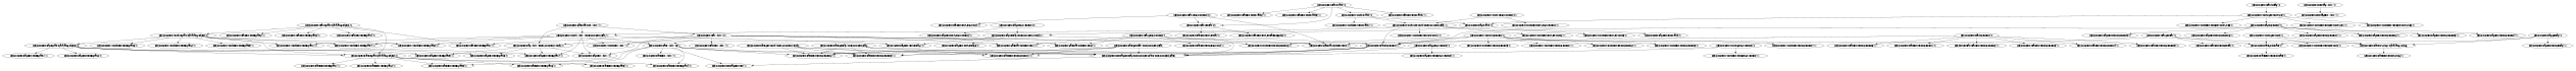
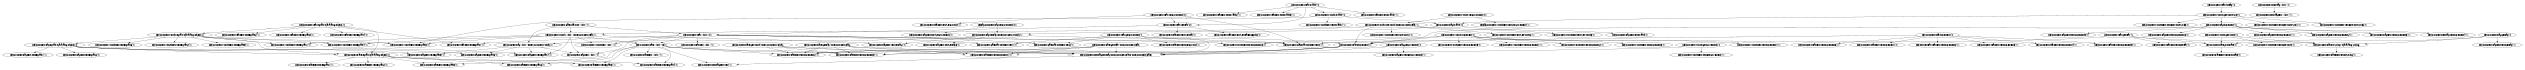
  digraph {
    "net.mooctest.CalendarUnit.<init>()V"
    "net.mooctest.Day.<init>(ILnet/mooctest/Month;)V"
    "net.mooctest.Month.<init>(ILnet/mooctest/Year;)V"
    "net.mooctest.Year.<init>(I)V"
    "net.mooctest.DayTest.<init>()V"
    "net.mooctest.DayTest.testEquals3()V"
    "net.mooctest.DayTest.testEquals4()V"
    "net.mooctest.DayTest.testEquals5()V"
    "net.mooctest.Date.<init>(III)V"
    "net.mooctest.DayTest.testSetDay1()V"
    "net.mooctest.MonthTest.<init>()V"
    "net.mooctest.MonthTest.testEquals1()V"
    "net.mooctest.MonthTest.testEquals3()V"
    "net.mooctest.MonthTest.testEquals4()V"
    "net.mooctest.CalendarUnitTest.test0()V"
    "net.mooctest.CalendarUnitTest.test1()V"
    "net.mooctest.CalendarUnitTest.test2()V"
    "net.mooctest.YearTest.<init>()V"
    "net.mooctest.YearTest.testEquals1()V"
    "net.mooctest.MonthTest.testIncrement6()V"
    "net.mooctest.DateTest.<init>()V"
    "net.mooctest.DateTest.testEquals3()V"
    "net.mooctest.DateTest.testEquals4()V"
    "net.mooctest.DateTest.testEquals5()V"
    "net.mooctest.DateTest.testEquals6()V"
    "net.mooctest.DateTest.testIncrement2()V"
    "net.mooctest.DateTest.testIncrement3()V"
    "net.mooctest.Nextday.nextDay(Lnet/mooctest/Date;)Lnet/mooctest/Date;"
    "net.mooctest.NextdayTest.test()V"
    "net.mooctest.Date.equals(Ljava/lang/Object;)Z"
    "net.mooctest.DateTest.testEquals1()V"
    "net.mooctest.DateTest.testEquals2()V"
    "net.mooctest.Date.getDay()Lnet/mooctest/Day;"
    "net.mooctest.DateTest.testIncrement1()V"
    "net.mooctest.Date.getMonth()Lnet/mooctest/Month;"
    "net.mooctest.Date.getYear()Lnet/mooctest/Year;"
    "net.mooctest.Date.increment()V"
    "net.mooctest.Date.printDate()V"
    "net.mooctest.DateTest.testPrintDate()V"
    "net.mooctest.Date.toString()Ljava/lang/String;"
    "net.mooctest.DateTest.testToString()V"
    "net.mooctest.Day.equals(Ljava/lang/Object;)Z"
    "net.mooctest.DayTest.testEquals1()V"
    "net.mooctest.DayTest.testEquals2()V"
    "net.mooctest.Day.getCurrentPos()I"
    "net.mooctest.DayTest.testGetCurrentPos()V"
    "net.mooctest.Day.getDay()I"
    "net.mooctest.DayTest.testGetDay()V"
    "net.mooctest.Day.increment()Z"
    "net.mooctest.DayTest.testIncrement1()V"
    "net.mooctest.DayTest.testIncrement2()V"
    "net.mooctest.DayTest.testIncrement3()V"
-   "net.mooctest.DayTest.testIncrement4()V"
+   "net.mooctest.DayTest.testIncrement4()V" [label="net.mooctest.Nextday.testIncrement4()V"]
    "net.mooctest.DayTest.testIncrement5()V"
    "net.mooctest.DayTest.testIncrement6()V"
    "net.mooctest.Day.isValid()Z"
    "net.mooctest.Day.setDay(ILnet/mooctest/Month;)V"
    "net.mooctest.DayTest.testIsValid()V"
    "net.mooctest.DayTest.testSetDay3()V"
-   "net.mooctest.Day.setCurrentPos(I)V"
+   "net.mooctest.Day.setCurrentPos(I)V" [label="setDay.mooctest.Day.setCurrentPos(I)V"]
    "net.mooctest.DayTest.testSetCurrentPos()V"
    "net.mooctest.Month.equals(Ljava/lang/Object;)Z"
    "net.mooctest.MonthTest.testEquals2()V"
    "net.mooctest.MonthTest.testEquals5()V"
    "net.mooctest.MonthTest.testEquals6()V"
    "net.mooctest.Month.getCurrentPos()I"
    "net.mooctest.MonthTest.testGetCurrentPos()V"
    "net.mooctest.Month.getMonth()I"
    "net.mooctest.MonthTest.testGetMonth()V"
    "net.mooctest.Month.getMonthSize()I"
    "net.mooctest.MonthTest.testGetMonthSize1()V"
    "net.mooctest.MonthTest.testGetMonthSize2()V"
    "net.mooctest.MonthTest.testGetMonthSize3()V"
    "net.mooctest.Month.increment()Z"
    "net.mooctest.MonthTest.testIncrement1()V"
    "net.mooctest.MonthTest.testIncrement2()V"
    "net.mooctest.MonthTest.testIncrement3()V"
    "net.mooctest.MonthTest.testIncrement4()V"
    "net.mooctest.MonthTest.testIncrement5()V"
    "net.mooctest.Month.isValid()Z"
    "net.mooctest.Month.setMonth(ILnet/mooctest/Year;)V"
    "net.mooctest.MonthTest.testIsValid1()V"
    "net.mooctest.MonthTest.testSetMonth1()V"
    "net.mooctest.MonthTest.testSetMonth2()V"
    "net.mooctest.MonthTest.testSetMonth3()V"
    "net.mooctest.Month.setCurrentPos(I)V"
-   "net.mooctest.MonthTest.testSetCurrentPos()V"
+   "net.mooctest.MonthTest.testSetCurrentPos()V" [label="setDay.mooctest.MonthTest.testSetCurrentPos()V"]
    "net.mooctest.Nextday.<init>()V"
    "net.mooctest.NextdayTest.<init>()V"
    "net.mooctest.Year.equals(Ljava/lang/Object;)Z"
    "net.mooctest.YearTest.testEquals2()V"
    "net.mooctest.YearTest.testEquals3()V"
    "net.mooctest.YearTest.testEquals4()V"
    "net.mooctest.Year.getCurrentPos()I"
    "net.mooctest.YearTest.testGetCurrent()V"
    "net.mooctest.Year.getYear()I"
    "net.mooctest.YearTest.testGetYear()V"
    "net.mooctest.Year.increment()Z"
    "net.mooctest.YearTest.testIncrement1()V"
    n100 [label="net.testSetYear.YearTest.testIncrement2()V"]
    "net.mooctest.YearTest.testIncrement3()V"
    "net.mooctest.YearTest.testIncrement4()V"
    "net.mooctest.YearTest.testIncrement5()V"
    "net.mooctest.YearTest.testIncrement6()V"
    "net.mooctest.Year.isLeap()Z"
    "net.mooctest.Year.isValid()Z"
    "net.mooctest.Year.setYear(I)V"
    "net.mooctest.YearTest.testIsValid1()V"
    "net.mooctest.YearTest.testIsValid2()V"
    "net.mooctest.YearTest.testIsValid3()V"
    "net.mooctest.YearTest.testSetYear()V"
    "net.mooctest.YearTest.testSetYearException()V"
    "net.mooctest.Year.setCurrentPos(I)V"
    "net.mooctest.YearTest.testSetCurrent()V"
    "net.mooctest.CalendarUnit.<init>()V" -> "net.mooctest.Day.<init>(ILnet/mooctest/Month;)V"
    "net.mooctest.CalendarUnit.<init>()V" -> "net.mooctest.Month.<init>(ILnet/mooctest/Year;)V"
    "net.mooctest.CalendarUnit.<init>()V" -> "net.mooctest.Year.<init>(I)V"
    "net.mooctest.Day.<init>(ILnet/mooctest/Month;)V" -> "net.mooctest.DayTest.<init>()V"
    "net.mooctest.Day.<init>(ILnet/mooctest/Month;)V" -> "net.mooctest.DayTest.testEquals3()V"
    "net.mooctest.Day.<init>(ILnet/mooctest/Month;)V" -> "net.mooctest.DayTest.testEquals4()V"
    "net.mooctest.Day.<init>(ILnet/mooctest/Month;)V" -> "net.mooctest.DayTest.testEquals5()V"
    "net.mooctest.Month.<init>(ILnet/mooctest/Year;)V" -> "net.mooctest.DayTest.<init>()V"
    "net.mooctest.Month.<init>(ILnet/mooctest/Year;)V" -> "net.mooctest.DayTest.testEquals4()V"
    "net.mooctest.Month.<init>(ILnet/mooctest/Year;)V" -> "net.mooctest.Date.<init>(III)V"
    "net.mooctest.Month.<init>(ILnet/mooctest/Year;)V" -> "net.mooctest.DayTest.testSetDay1()V"
    "net.mooctest.Month.<init>(ILnet/mooctest/Year;)V" -> "net.mooctest.MonthTest.<init>()V"
    "net.mooctest.Month.<init>(ILnet/mooctest/Year;)V" -> "net.mooctest.MonthTest.testEquals1()V"
    "net.mooctest.Month.<init>(ILnet/mooctest/Year;)V" -> "net.mooctest.MonthTest.testEquals3()V"
    "net.mooctest.Month.<init>(ILnet/mooctest/Year;)V" -> "net.mooctest.MonthTest.testEquals4()V"
    "net.mooctest.Year.<init>(I)V" -> "net.mooctest.DayTest.<init>()V"
    "net.mooctest.Year.<init>(I)V" -> "net.mooctest.Date.<init>(III)V"
    "net.mooctest.Year.<init>(I)V" -> "net.mooctest.MonthTest.<init>()V"
    "net.mooctest.Year.<init>(I)V" -> "net.mooctest.CalendarUnitTest.test0()V"
    "net.mooctest.Year.<init>(I)V" -> "net.mooctest.CalendarUnitTest.test1()V"
    "net.mooctest.Year.<init>(I)V" -> "net.mooctest.CalendarUnitTest.test2()V"
    "net.mooctest.Year.<init>(I)V" -> "net.mooctest.YearTest.<init>()V"
    "net.mooctest.Year.<init>(I)V" -> "net.mooctest.YearTest.testEquals1()V"
    "net.mooctest.Year.<init>(I)V" -> "net.mooctest.MonthTest.testIncrement6()V"
    "net.mooctest.Date.<init>(III)V" -> "net.mooctest.DateTest.<init>()V"
+   "net.mooctest.Date.<init>(III)V" -> "net.mooctest.DateTest.testEquals3()V"
    "net.mooctest.Date.<init>(III)V" -> "net.mooctest.DateTest.testEquals4()V"
    "net.mooctest.Date.<init>(III)V" -> "net.mooctest.DateTest.testEquals5()V"
    "net.mooctest.Date.<init>(III)V" -> "net.mooctest.DateTest.testEquals6()V"
    "net.mooctest.Date.<init>(III)V" -> "net.mooctest.DateTest.testIncrement2()V"
    "net.mooctest.Date.<init>(III)V" -> "net.mooctest.DateTest.testIncrement3()V"
    "net.mooctest.Date.<init>(III)V" -> "net.mooctest.Nextday.nextDay(Lnet/mooctest/Date;)Lnet/mooctest/Date;"
    "net.mooctest.Date.<init>(III)V" -> "net.mooctest.NextdayTest.test()V"
    "net.mooctest.Nextday.nextDay(Lnet/mooctest/Date;)Lnet/mooctest/Date;" -> "net.mooctest.NextdayTest.test()V"
    "net.mooctest.Date.equals(Ljava/lang/Object;)Z" -> "net.mooctest.DateTest.testEquals3()V"
    "net.mooctest.Date.equals(Ljava/lang/Object;)Z" -> "net.mooctest.DateTest.testEquals4()V"
    "net.mooctest.Date.equals(Ljava/lang/Object;)Z" -> "net.mooctest.DateTest.testEquals5()V"
    "net.mooctest.Date.equals(Ljava/lang/Object;)Z" -> "net.mooctest.DateTest.testEquals6()V"
    "net.mooctest.Date.equals(Ljava/lang/Object;)Z" -> "net.mooctest.DateTest.testEquals1()V"
    "net.mooctest.Date.equals(Ljava/lang/Object;)Z" -> "net.mooctest.DateTest.testEquals2()V"
    "net.mooctest.Date.getDay()Lnet/mooctest/Day;" -> "net.mooctest.DateTest.testIncrement2()V"
    "net.mooctest.Date.getDay()Lnet/mooctest/Day;" -> "net.mooctest.DateTest.testIncrement3()V"
    "net.mooctest.Date.getDay()Lnet/mooctest/Day;" -> "net.mooctest.Nextday.nextDay(Lnet/mooctest/Date;)Lnet/mooctest/Date;"
    "net.mooctest.Date.getDay()Lnet/mooctest/Day;" -> "net.mooctest.DateTest.testIncrement1()V"
    "net.mooctest.Date.getMonth()Lnet/mooctest/Month;" -> "net.mooctest.DateTest.testIncrement2()V"
    "net.mooctest.Date.getMonth()Lnet/mooctest/Month;" -> "net.mooctest.DateTest.testIncrement3()V"
    "net.mooctest.Date.getMonth()Lnet/mooctest/Month;" -> "net.mooctest.Nextday.nextDay(Lnet/mooctest/Date;)Lnet/mooctest/Date;"
    "net.mooctest.Date.getMonth()Lnet/mooctest/Month;" -> "net.mooctest.DateTest.testIncrement1()V"
    "net.mooctest.Date.getYear()Lnet/mooctest/Year;" -> "net.mooctest.DateTest.testIncrement2()V"
    "net.mooctest.Date.getYear()Lnet/mooctest/Year;" -> "net.mooctest.DateTest.testIncrement3()V"
    "net.mooctest.Date.getYear()Lnet/mooctest/Year;" -> "net.mooctest.Nextday.nextDay(Lnet/mooctest/Date;)Lnet/mooctest/Date;"
    "net.mooctest.Date.getYear()Lnet/mooctest/Year;" -> "net.mooctest.DateTest.testIncrement1()V"
    "net.mooctest.Date.increment()V" -> "net.mooctest.DateTest.testIncrement2()V"
    "net.mooctest.Date.increment()V" -> "net.mooctest.DateTest.testIncrement3()V"
    "net.mooctest.Date.increment()V" -> "net.mooctest.Nextday.nextDay(Lnet/mooctest/Date;)Lnet/mooctest/Date;"
    "net.mooctest.Date.increment()V" -> "net.mooctest.DateTest.testIncrement1()V"
    "net.mooctest.Date.printDate()V" -> "net.mooctest.DateTest.testPrintDate()V"
    "net.mooctest.Date.toString()Ljava/lang/String;" -> "net.mooctest.DateTest.testToString()V"
    "net.mooctest.Day.equals(Ljava/lang/Object;)Z" -> "net.mooctest.DayTest.testEquals3()V"
    "net.mooctest.Day.equals(Ljava/lang/Object;)Z" -> "net.mooctest.DayTest.testEquals4()V"
    "net.mooctest.Day.equals(Ljava/lang/Object;)Z" -> "net.mooctest.DayTest.testEquals5()V"
    "net.mooctest.Day.equals(Ljava/lang/Object;)Z" -> "net.mooctest.Date.equals(Ljava/lang/Object;)Z"
    "net.mooctest.Day.equals(Ljava/lang/Object;)Z" -> "net.mooctest.DayTest.testEquals1()V"
    "net.mooctest.Day.equals(Ljava/lang/Object;)Z" -> "net.mooctest.DayTest.testEquals2()V"
    "net.mooctest.Day.getCurrentPos()I" -> "net.mooctest.Nextday.nextDay(Lnet/mooctest/Date;)Lnet/mooctest/Date;"
    "net.mooctest.Day.getCurrentPos()I" -> "net.mooctest.DayTest.testGetCurrentPos()V"
    "net.mooctest.Day.getDay()I" -> "net.mooctest.Date.printDate()V"
    "net.mooctest.Day.getDay()I" -> "net.mooctest.Date.toString()Ljava/lang/String;"
    "net.mooctest.Day.getDay()I" -> "net.mooctest.DayTest.testGetDay()V"
    "net.mooctest.Day.increment()Z" -> "net.mooctest.Date.increment()V"
    "net.mooctest.Day.increment()Z" -> "net.mooctest.DayTest.testIncrement1()V"
    "net.mooctest.Day.increment()Z" -> "net.mooctest.DayTest.testIncrement2()V"
    "net.mooctest.Day.increment()Z" -> "net.mooctest.DayTest.testIncrement3()V"
    "net.mooctest.Day.increment()Z" -> "net.mooctest.DayTest.testIncrement4()V"
    "net.mooctest.Day.increment()Z" -> "net.mooctest.DayTest.testIncrement5()V"
    "net.mooctest.Day.increment()Z" -> "net.mooctest.DayTest.testIncrement6()V"
    "net.mooctest.Day.isValid()Z" -> "net.mooctest.Day.setDay(ILnet/mooctest/Month;)V"
    "net.mooctest.Day.isValid()Z" -> "net.mooctest.DayTest.testIsValid()V"
    "net.mooctest.Day.setDay(ILnet/mooctest/Month;)V" -> "net.mooctest.Day.<init>(ILnet/mooctest/Month;)V"
    "net.mooctest.Day.setDay(ILnet/mooctest/Month;)V" -> "net.mooctest.DayTest.testSetDay1()V"
    "net.mooctest.Day.setDay(ILnet/mooctest/Month;)V" -> "net.mooctest.Date.increment()V"
    "net.mooctest.Day.setDay(ILnet/mooctest/Month;)V" -> "net.mooctest.DayTest.testSetDay3()V"
    "net.mooctest.Day.setCurrentPos(I)V" -> "net.mooctest.Day.setDay(ILnet/mooctest/Month;)V"
    "net.mooctest.Day.setCurrentPos(I)V" -> "net.mooctest.DayTest.testSetCurrentPos()V"
    "net.mooctest.Month.equals(Ljava/lang/Object;)Z" -> "net.mooctest.MonthTest.testEquals1()V"
    "net.mooctest.Month.equals(Ljava/lang/Object;)Z" -> "net.mooctest.MonthTest.testEquals3()V"
    "net.mooctest.Month.equals(Ljava/lang/Object;)Z" -> "net.mooctest.MonthTest.testEquals4()V"
    "net.mooctest.Month.equals(Ljava/lang/Object;)Z" -> "net.mooctest.Date.equals(Ljava/lang/Object;)Z"
    "net.mooctest.Month.equals(Ljava/lang/Object;)Z" -> "net.mooctest.Day.equals(Ljava/lang/Object;)Z"
    "net.mooctest.Month.equals(Ljava/lang/Object;)Z" -> "net.mooctest.MonthTest.testEquals2()V"
    "net.mooctest.Month.equals(Ljava/lang/Object;)Z" -> "net.mooctest.MonthTest.testEquals5()V"
    "net.mooctest.Month.equals(Ljava/lang/Object;)Z" -> "net.mooctest.MonthTest.testEquals6()V"
    "net.mooctest.Month.getCurrentPos()I" -> "net.mooctest.Nextday.nextDay(Lnet/mooctest/Date;)Lnet/mooctest/Date;"
    "net.mooctest.Month.getCurrentPos()I" -> "net.mooctest.MonthTest.testGetCurrentPos()V"
    "net.mooctest.Month.getMonth()I" -> "net.mooctest.Date.printDate()V"
    "net.mooctest.Month.getMonth()I" -> "net.mooctest.Date.toString()Ljava/lang/String;"
    "net.mooctest.Month.getMonth()I" -> "net.mooctest.MonthTest.testGetMonth()V"
    "net.mooctest.Month.getMonthSize()I" -> "net.mooctest.Day.increment()Z"
    "net.mooctest.Month.getMonthSize()I" -> "net.mooctest.Day.isValid()Z"
    "net.mooctest.Month.getMonthSize()I" -> "net.mooctest.MonthTest.testGetMonthSize1()V"
    "net.mooctest.Month.getMonthSize()I" -> "net.mooctest.MonthTest.testGetMonthSize2()V"
    "net.mooctest.Month.getMonthSize()I" -> "net.mooctest.MonthTest.testGetMonthSize3()V"
    "net.mooctest.Month.increment()Z" -> "net.mooctest.MonthTest.testIncrement6()V"
    "net.mooctest.Month.increment()Z" -> "net.mooctest.Date.increment()V"
    "net.mooctest.Month.increment()Z" -> "net.mooctest.MonthTest.testIncrement1()V"
    "net.mooctest.Month.increment()Z" -> "net.mooctest.MonthTest.testIncrement2()V"
    "net.mooctest.Month.increment()Z" -> "net.mooctest.MonthTest.testIncrement3()V"
    "net.mooctest.Month.increment()Z" -> "net.mooctest.MonthTest.testIncrement4()V"
    "net.mooctest.Month.increment()Z" -> "net.mooctest.MonthTest.testIncrement5()V"
    "net.mooctest.Month.isValid()Z" -> "net.mooctest.Day.isValid()Z"
-   "net.mooctest.Month.isValid()Z" -> "net.mooctest.Month.setMonth(ILnet/mooctest/Year;)V"
+   "net.mooctest.Month.isValid()Z" -> "net.mooctest.MonthTest.testEquals3()V"
    "net.mooctest.Month.isValid()Z" -> "net.mooctest.MonthTest.testIsValid1()V"
    "net.mooctest.Month.setMonth(ILnet/mooctest/Year;)V" -> "net.mooctest.Month.<init>(ILnet/mooctest/Year;)V"
    "net.mooctest.Month.setMonth(ILnet/mooctest/Year;)V" -> "net.mooctest.Date.increment()V"
    "net.mooctest.Month.setMonth(ILnet/mooctest/Year;)V" -> "net.mooctest.MonthTest.testSetMonth1()V"
    "net.mooctest.Month.setMonth(ILnet/mooctest/Year;)V" -> "net.mooctest.MonthTest.testSetMonth2()V"
    "net.mooctest.Month.setMonth(ILnet/mooctest/Year;)V" -> "net.mooctest.MonthTest.testSetMonth3()V"
    "net.mooctest.Month.setCurrentPos(I)V" -> "net.mooctest.Month.setMonth(ILnet/mooctest/Year;)V"
    "net.mooctest.Month.setCurrentPos(I)V" -> "net.mooctest.MonthTest.testSetCurrentPos()V"
    "net.mooctest.Nextday.<init>()V" -> "net.mooctest.NextdayTest.<init>()V"
    "net.mooctest.Year.equals(Ljava/lang/Object;)Z" -> "net.mooctest.YearTest.testEquals1()V"
    "net.mooctest.Year.equals(Ljava/lang/Object;)Z" -> "net.mooctest.Date.equals(Ljava/lang/Object;)Z"
    "net.mooctest.Year.equals(Ljava/lang/Object;)Z" -> "net.mooctest.Month.equals(Ljava/lang/Object;)Z"
    "net.mooctest.Year.equals(Ljava/lang/Object;)Z" -> "net.mooctest.YearTest.testEquals2()V"
    "net.mooctest.Year.equals(Ljava/lang/Object;)Z" -> "net.mooctest.YearTest.testEquals3()V"
    "net.mooctest.Year.equals(Ljava/lang/Object;)Z" -> "net.mooctest.YearTest.testEquals4()V"
    "net.mooctest.Year.getCurrentPos()I" -> "net.mooctest.CalendarUnitTest.test0()V"
    "net.mooctest.Year.getCurrentPos()I" -> "net.mooctest.CalendarUnitTest.test1()V"
    "net.mooctest.Year.getCurrentPos()I" -> "net.mooctest.CalendarUnitTest.test2()V"
    "net.mooctest.Year.getCurrentPos()I" -> "net.mooctest.Nextday.nextDay(Lnet/mooctest/Date;)Lnet/mooctest/Date;"
    "net.mooctest.Year.getCurrentPos()I" -> "net.mooctest.YearTest.testGetCurrent()V"
    "net.mooctest.Year.getYear()I" -> "net.mooctest.CalendarUnitTest.test0()V"
    "net.mooctest.Year.getYear()I" -> "net.mooctest.Date.printDate()V"
    "net.mooctest.Year.getYear()I" -> "net.mooctest.Date.toString()Ljava/lang/String;"
    "net.mooctest.Year.getYear()I" -> "net.mooctest.YearTest.testGetYear()V"
    "net.mooctest.Year.increment()Z" -> "net.mooctest.Date.increment()V"
    "net.mooctest.Year.increment()Z" -> "net.mooctest.YearTest.testIncrement1()V"
    "net.mooctest.Year.increment()Z" -> n100
    "net.mooctest.Year.increment()Z" -> "net.mooctest.YearTest.testIncrement3()V"
    "net.mooctest.Year.increment()Z" -> "net.mooctest.YearTest.testIncrement4()V"
    "net.mooctest.Year.increment()Z" -> "net.mooctest.YearTest.testIncrement5()V"
    "net.mooctest.Year.increment()Z" -> "net.mooctest.YearTest.testIncrement6()V"
    "net.mooctest.Year.isLeap()Z" -> "net.mooctest.Month.getMonthSize()I"
    "net.mooctest.Year.isValid()Z" -> "net.mooctest.Month.isValid()Z"
    "net.mooctest.Year.isValid()Z" -> "net.mooctest.Year.setYear(I)V"
    "net.mooctest.Year.isValid()Z" -> "net.mooctest.YearTest.testIsValid1()V"
    "net.mooctest.Year.isValid()Z" -> "net.mooctest.YearTest.testIsValid2()V"
    "net.mooctest.Year.isValid()Z" -> "net.mooctest.YearTest.testIsValid3()V"
+   "net.mooctest.Year.setYear(I)V" -> "net.mooctest.Year.<init>(I)V"
    "net.mooctest.Year.setYear(I)V" -> "net.mooctest.YearTest.testSetYear()V"
    "net.mooctest.Year.setYear(I)V" -> "net.mooctest.YearTest.testSetYearException()V"
    "net.mooctest.Year.setCurrentPos(I)V" -> "net.mooctest.CalendarUnitTest.test0()V"
    "net.mooctest.Year.setCurrentPos(I)V" -> "net.mooctest.Year.setYear(I)V"
    "net.mooctest.Year.setCurrentPos(I)V" -> "net.mooctest.YearTest.testSetCurrent()V"
  }
